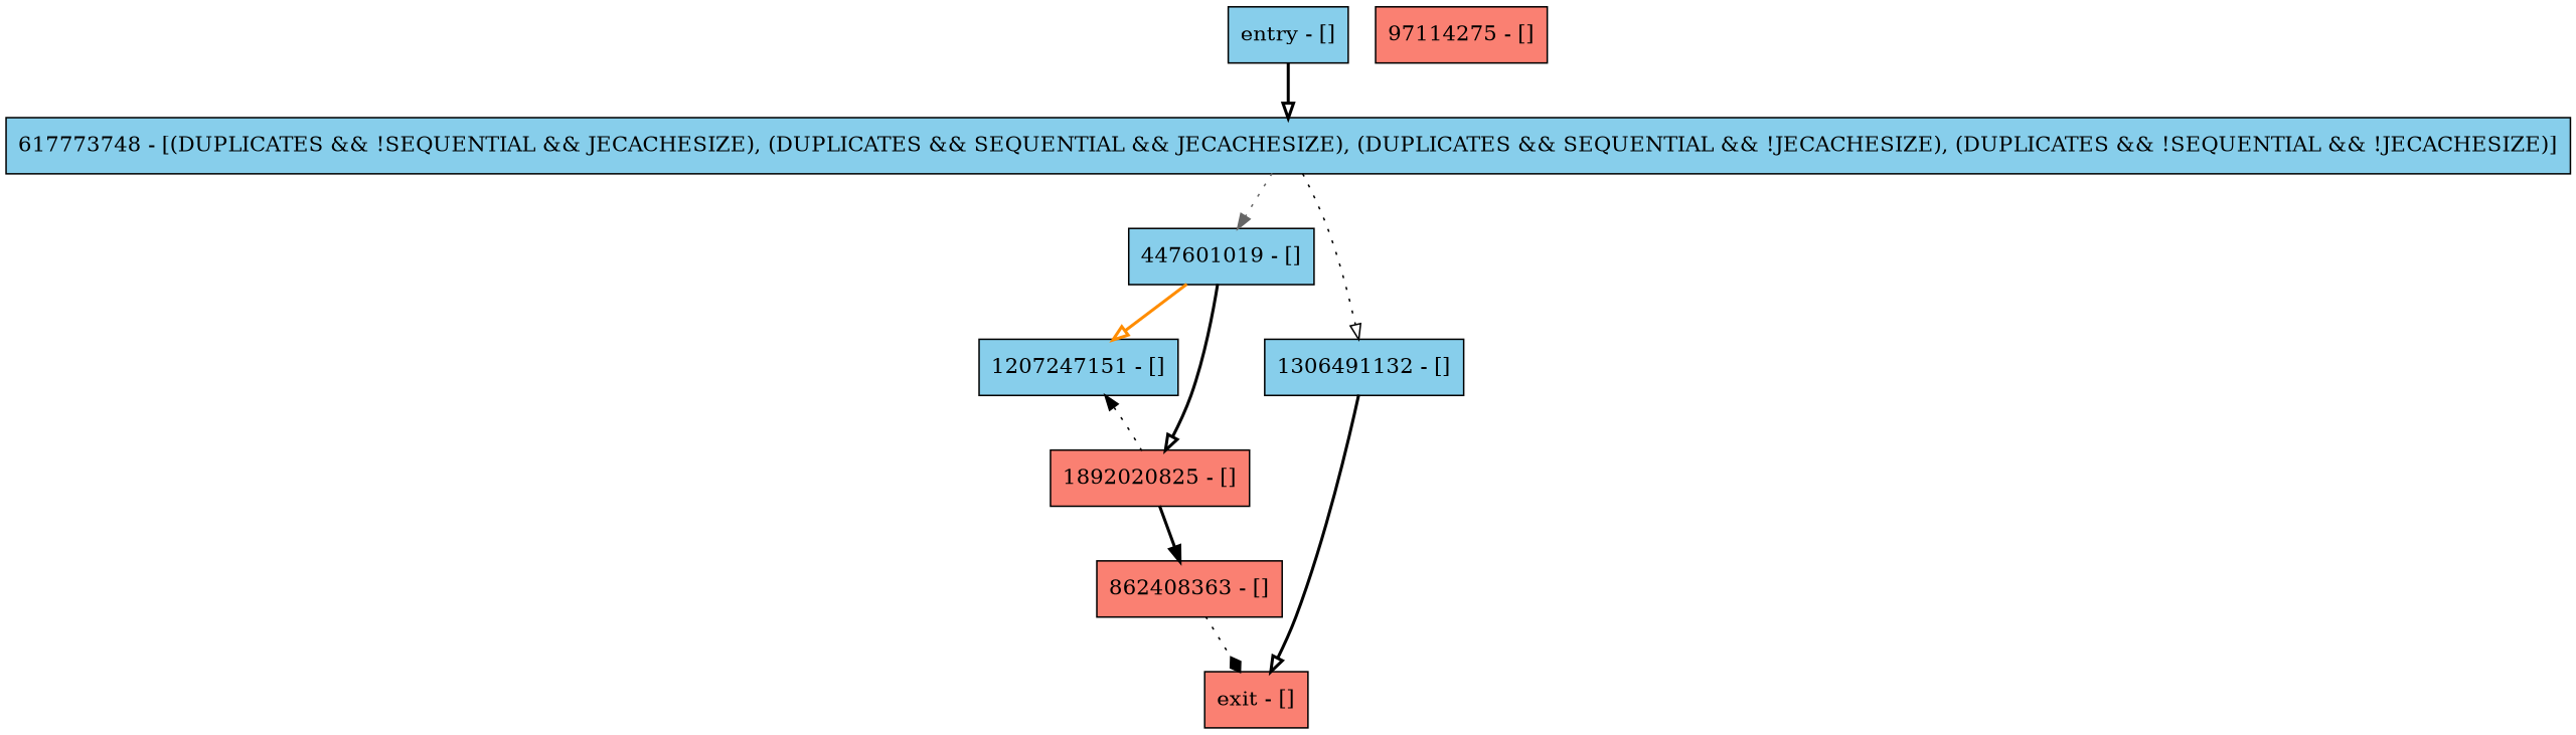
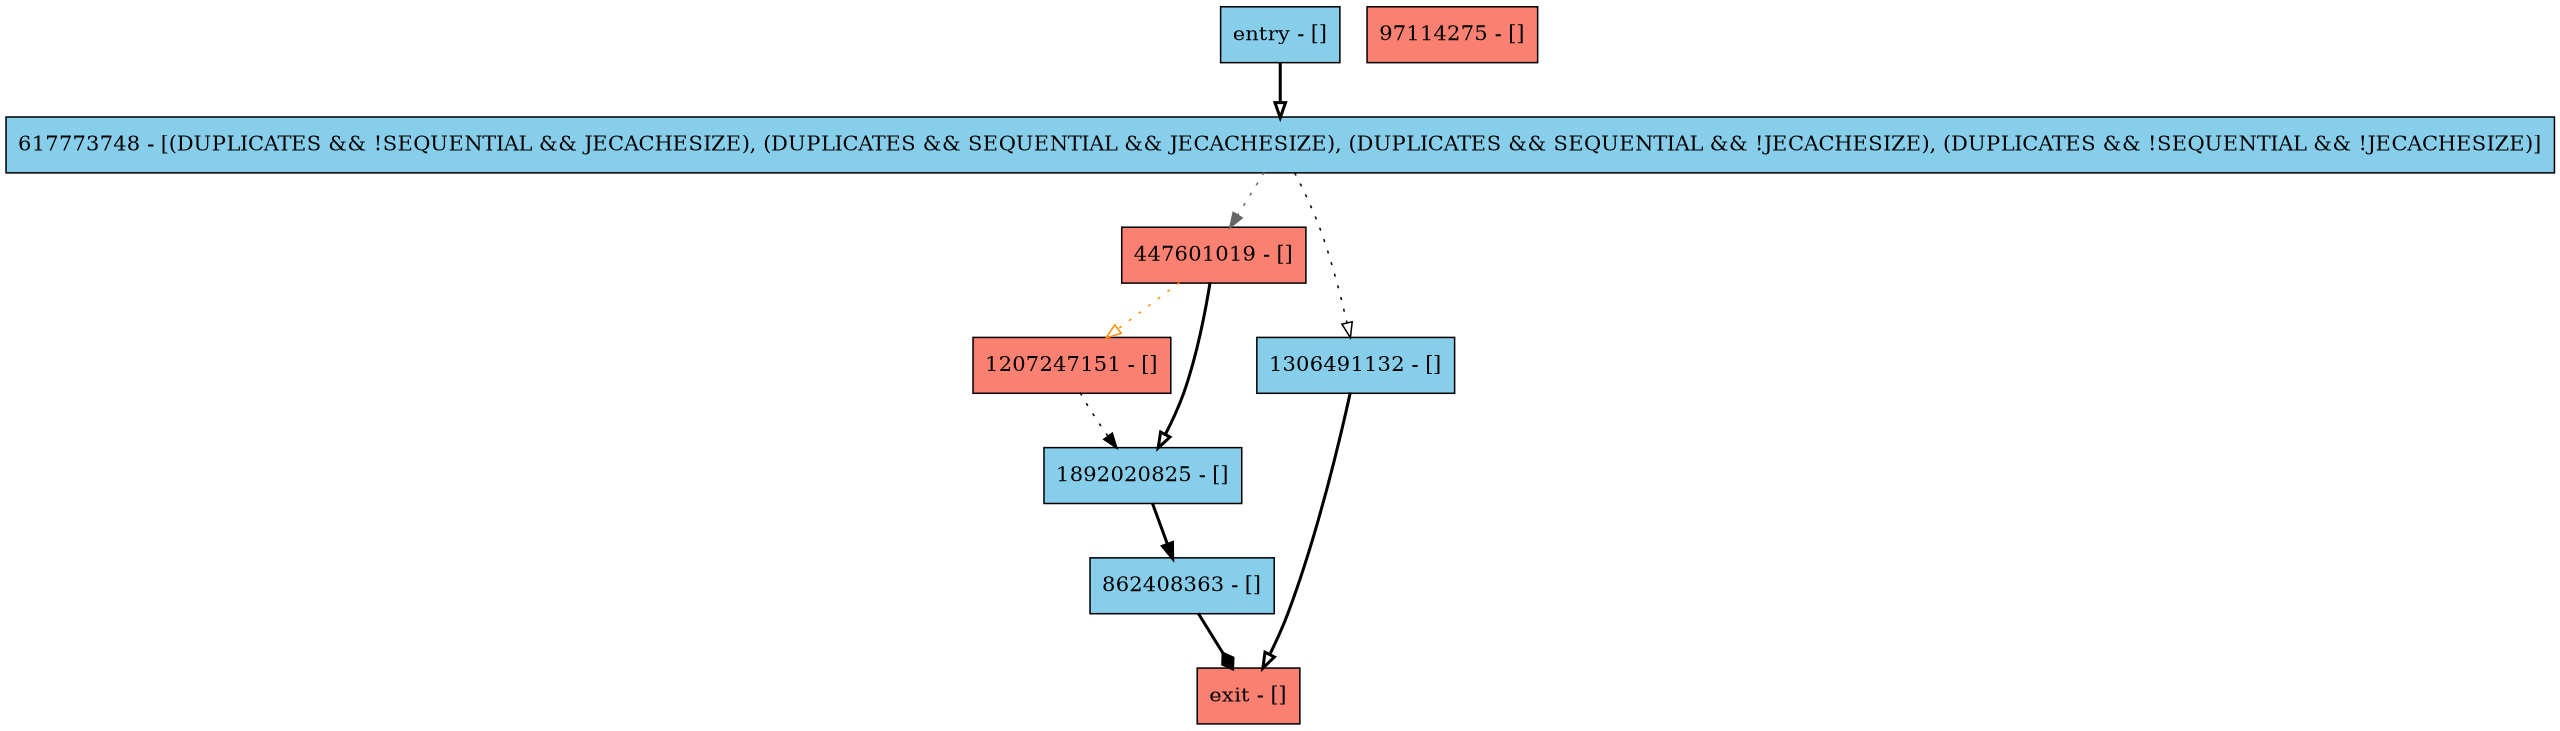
  digraph {
    node [fillcolor=skyblue shape=record style=filled]
    edge [arrowhead=onormal color=black style=bold]
    n1 [label="entry - []"]
    n2 [label="617773748 - [(DUPLICATES && !SEQUENTIAL && JECACHESIZE), (DUPLICATES && SEQUENTIAL && JECACHESIZE), (DUPLICATES && SEQUENTIAL && !JECACHESIZE), (DUPLICATES && !SEQUENTIAL && !JECACHESIZE)]"]
-   n3 [label="447601019 - []"]
+   n3 [fillcolor=salmon label="447601019 - []"]
    n4 [label="1306491132 - []"]
    n5 [fillcolor=salmon label="exit - []"]
-   n6 [fillcolor=salmon label="862408363 - []"]
-   n7 [label="1207247151 - []"]
-   n8 [fillcolor=salmon label="1892020825 - []"]
+   n6 [label="862408363 - []"]
+   n7 [fillcolor=salmon label="1207247151 - []"]
+   n8 [label="1892020825 - []"]
    n9 [fillcolor=salmon label="97114275 - []"]
    n1 -> n2
    n2 -> n3 [arrowhead=normal color=gray40 style=dotted]
    n2 -> n4 [style=dotted]
-   n3 -> n7 [color=darkorange]
+   n3 -> n7 [color=darkorange style=dotted]
    n3 -> n8
    n4 -> n5
-   n6 -> n5 [arrowhead=diamond style=dotted]
-   n8 -> n7 [arrowhead=normal style=dotted]
+   n6 -> n5 [arrowhead=diamond]
+   n7 -> n8 [arrowhead=normal style=dotted]
    n8 -> n6 [arrowhead=normal]
  }
